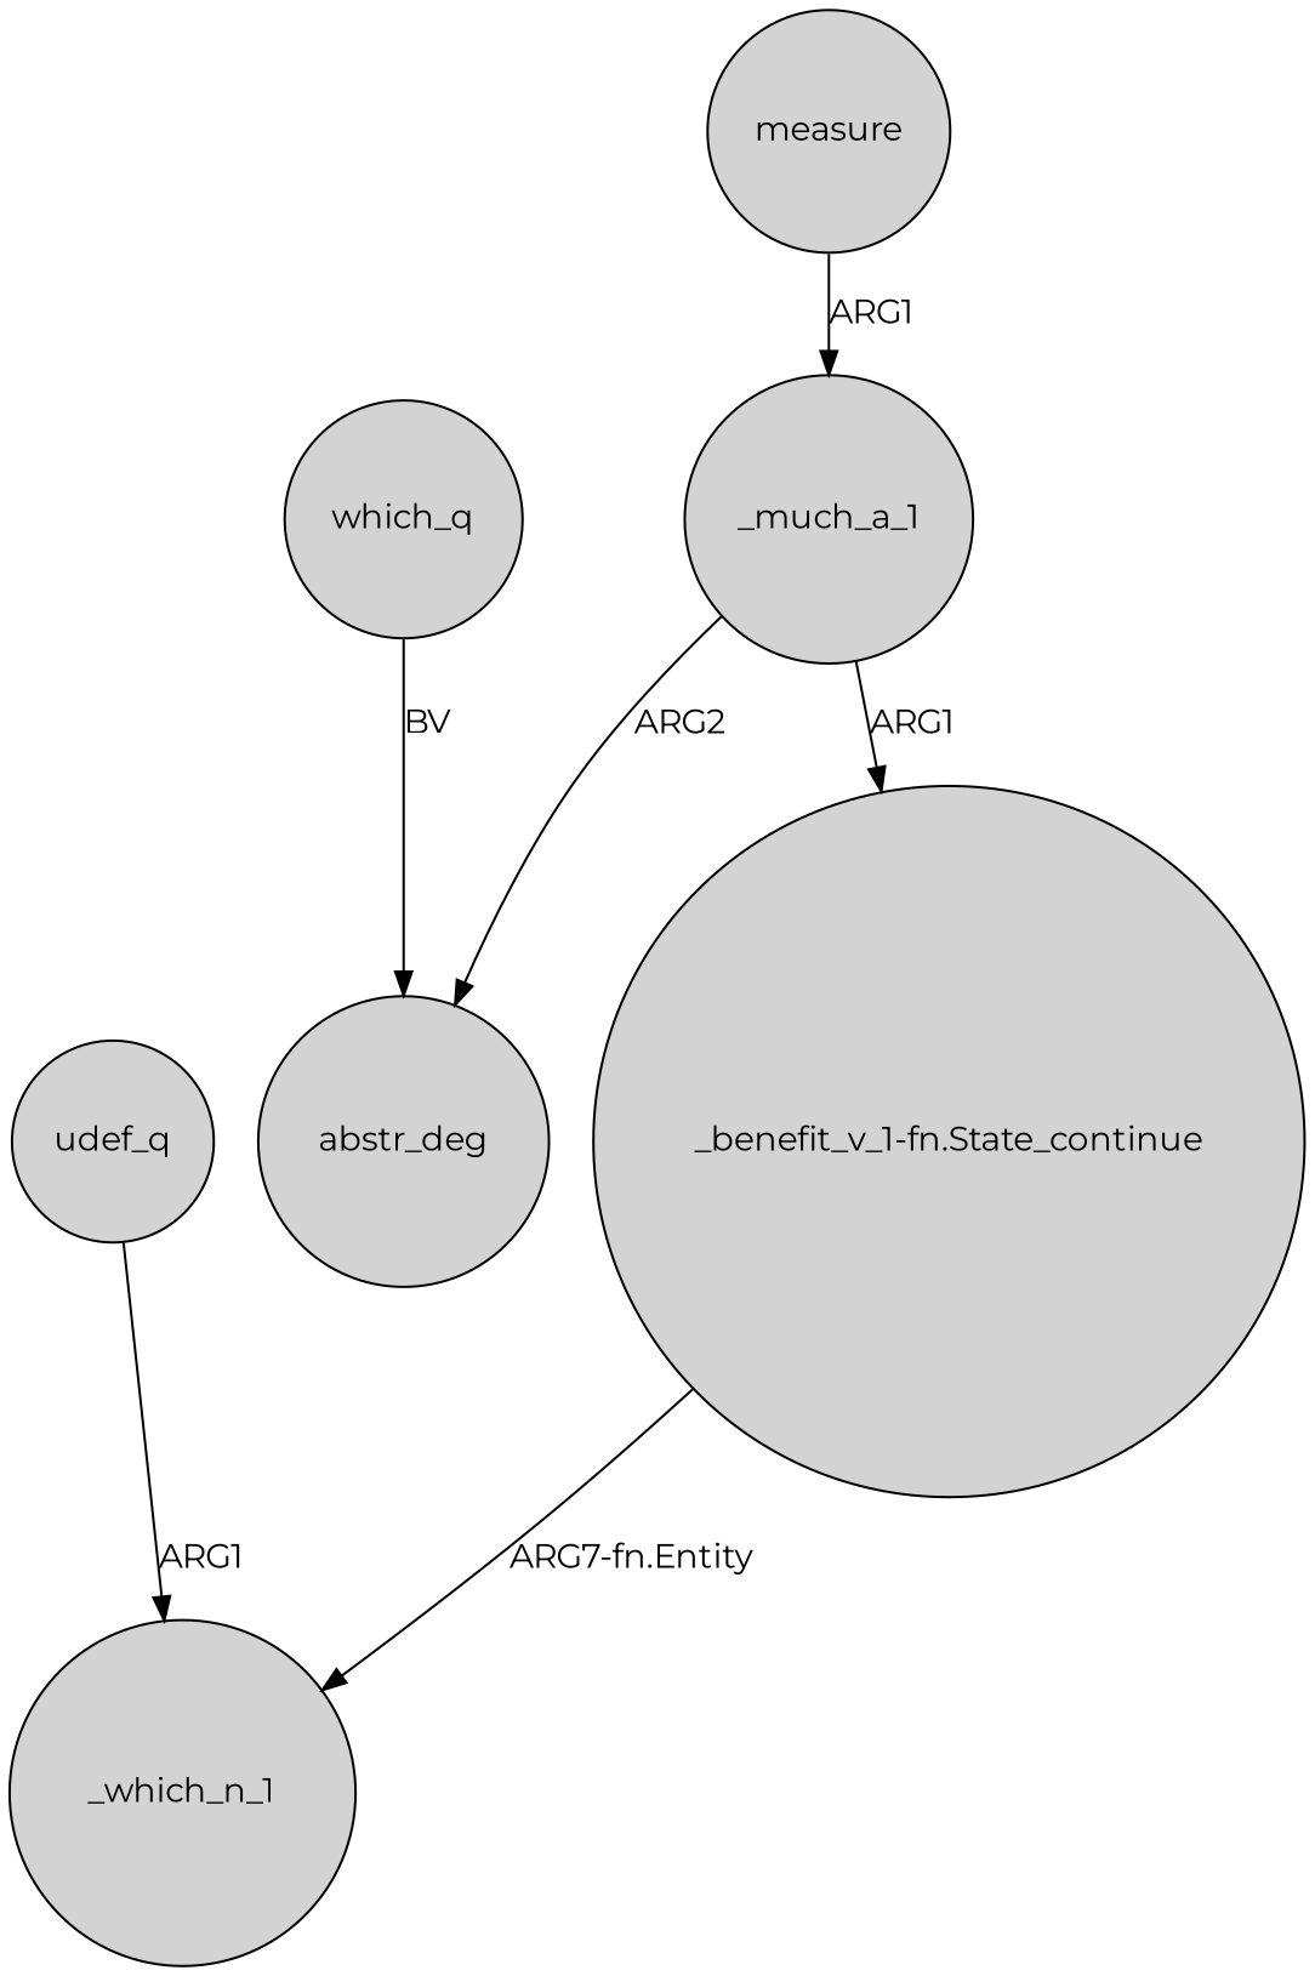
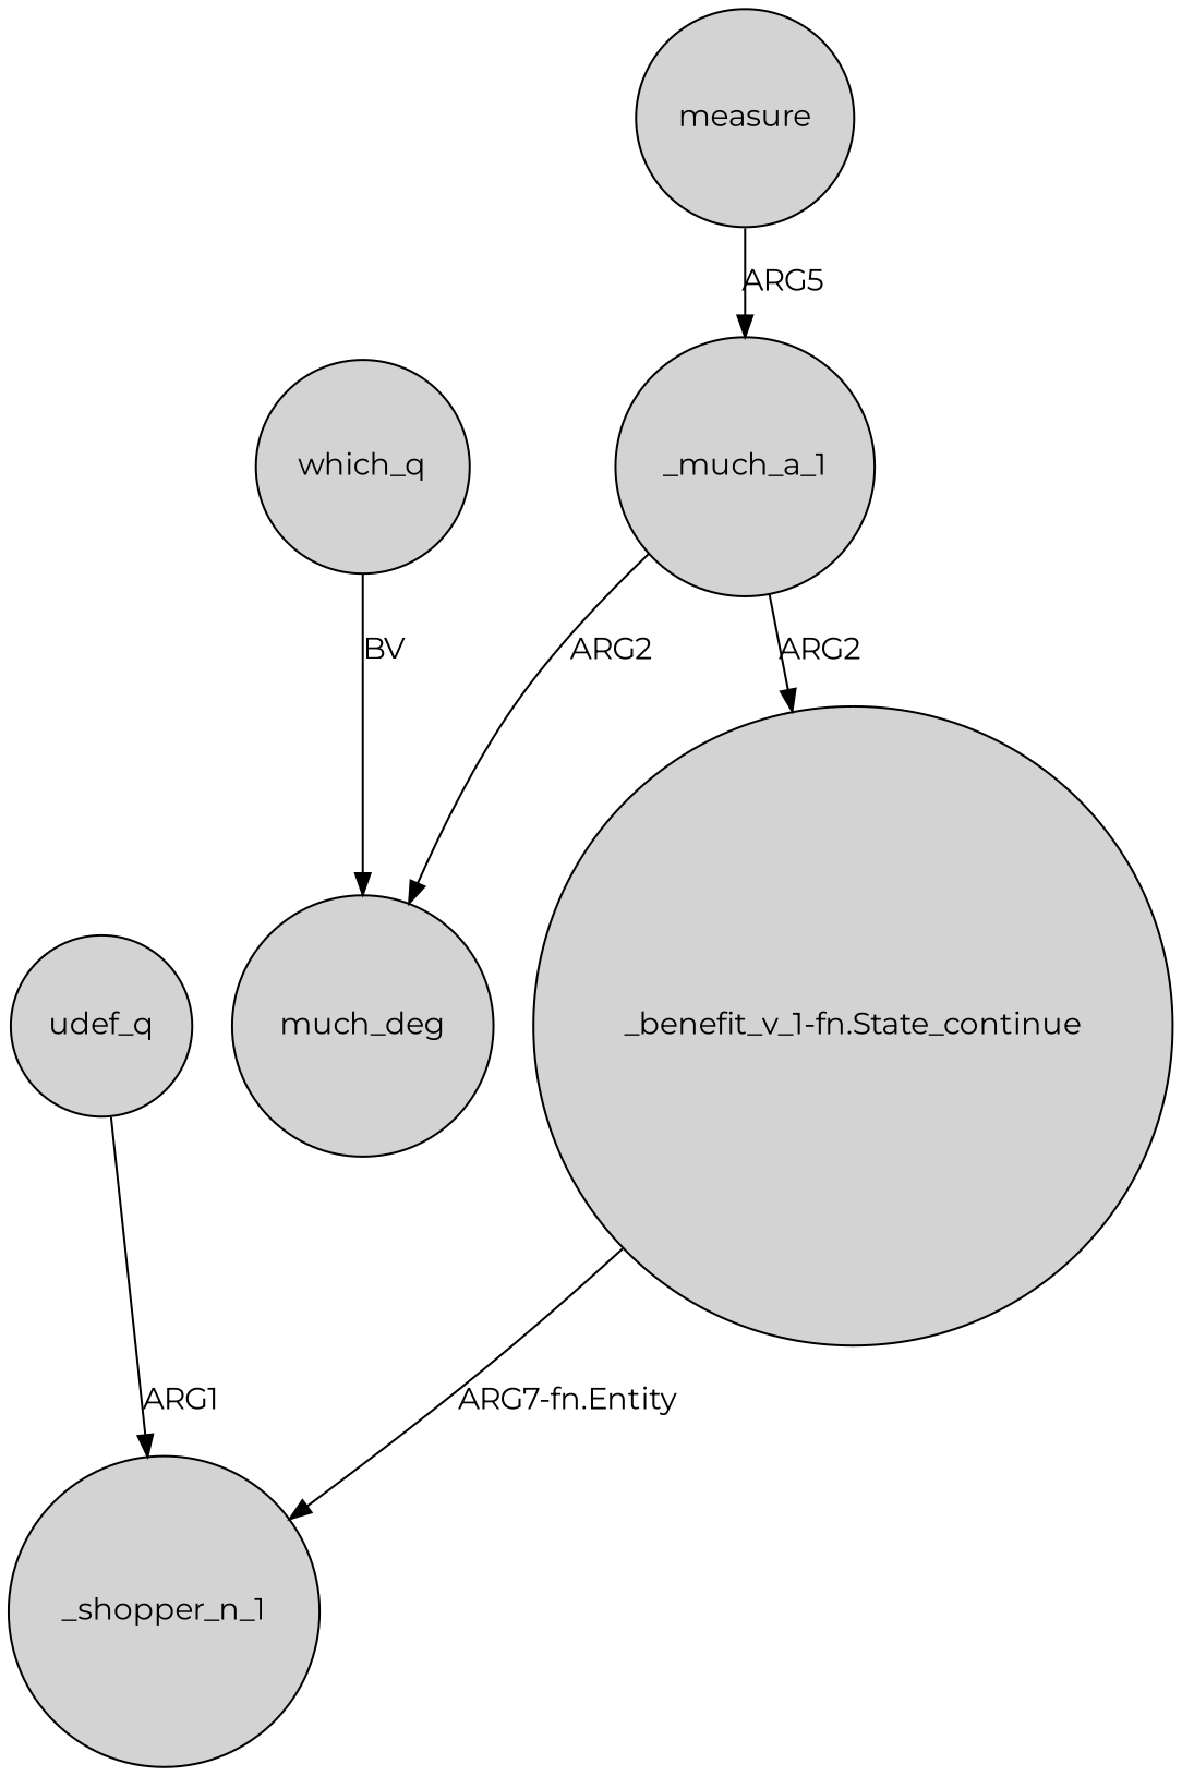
  digraph {
    fontname=Montserrat
    node [fontname=Montserrat shape=circle style=filled]
    edge [fontname=Montserrat]
    "_benefit_v_1-fn.State_continue"
-   _shopper_n_1 [label=_which_n_1]
+   _shopper_n_1
    _much_a_1
-   abstr_deg
+   abstr_deg [label=much_deg]
    measure
    udef_q
    which_q
    "_benefit_v_1-fn.State_continue" -> _shopper_n_1 [label="ARG7-fn.Entity"]
-   _much_a_1 -> "_benefit_v_1-fn.State_continue" [label=ARG1]
+   _much_a_1 -> "_benefit_v_1-fn.State_continue" [label=ARG2]
    _much_a_1 -> abstr_deg [label=ARG2]
-   measure -> _much_a_1 [label=ARG1]
+   measure -> _much_a_1 [label=ARG5]
    udef_q -> _shopper_n_1 [label=ARG1]
    which_q -> abstr_deg [label=BV]
  }
